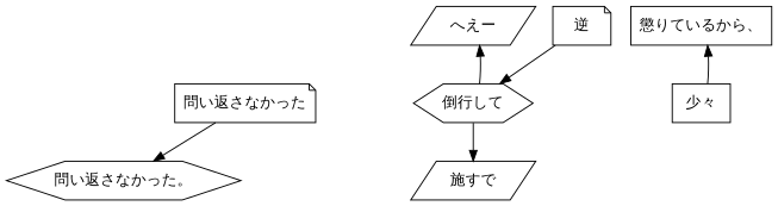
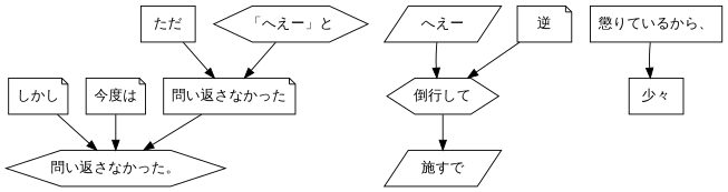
  digraph {
    fontname="PT Serif"
    node [fontname="PT Serif" shape=note]
    edge [fontname="PT Serif"]
+   n1 [label="しかし"]
    n2 [label="問い返さなかった。" shape=hexagon]
    n3 [label="へえー" shape=parallelogram]
    n4 [label="倒行して" shape=hexagon]
    n5 [label="施すで" shape=parallelogram]
    n6 [label="逆"]
    n7 [label="懲りているから、" shape=box]
    n8 [label="少々" shape=box]
+   n9 [label="今度は"]
+   n10 [label="ただ" shape=box]
    n11 [label="問い返さなかった"]
-   n4 -> n3
+   n12 [label="「へえー」と" shape=hexagon]
+   n1 -> n2
+   n3 -> n4
    n4 -> n5
    n6 -> n4
-   n8 -> n7
+   n7 -> n8
+   n9 -> n2
+   n10 -> n11
    n11 -> n2
+   n12 -> n11
  }
